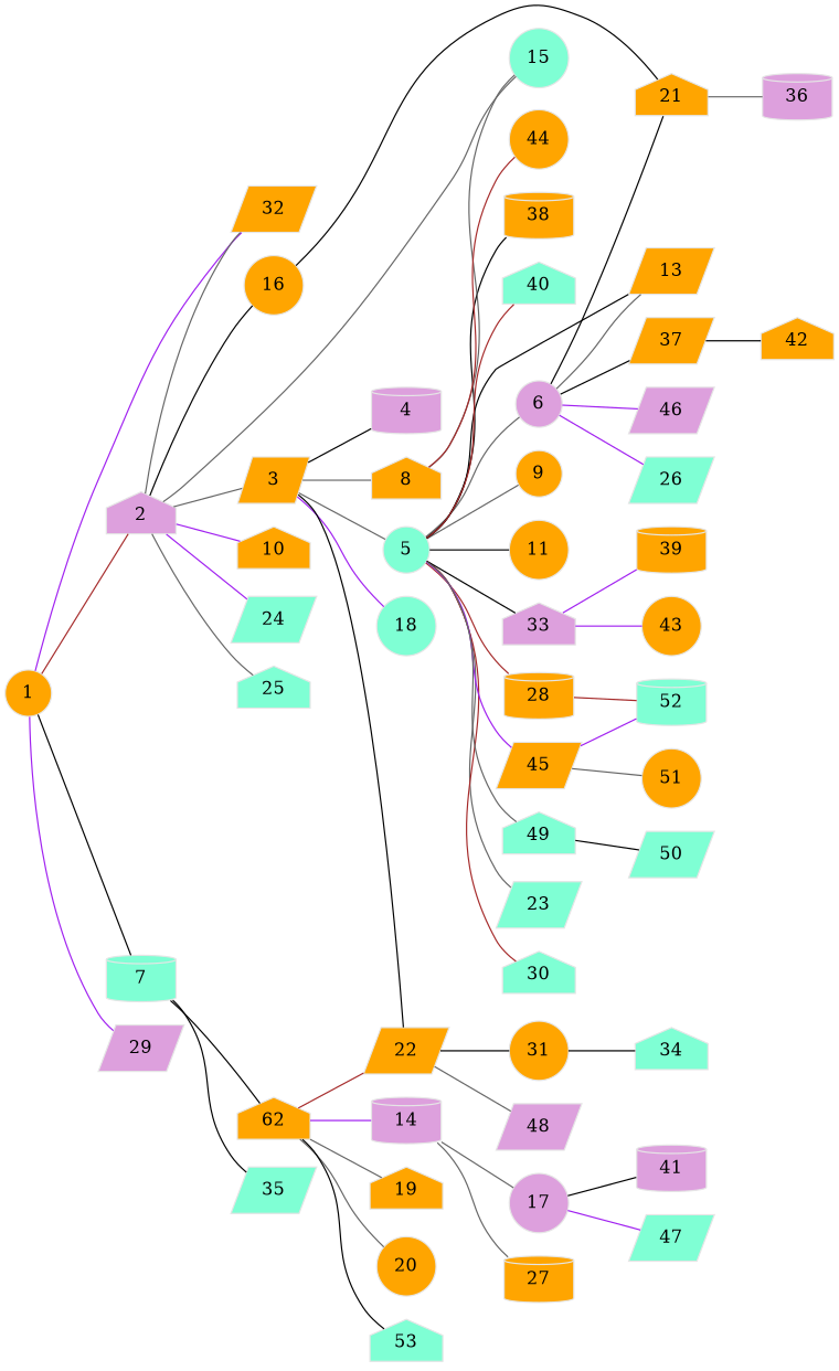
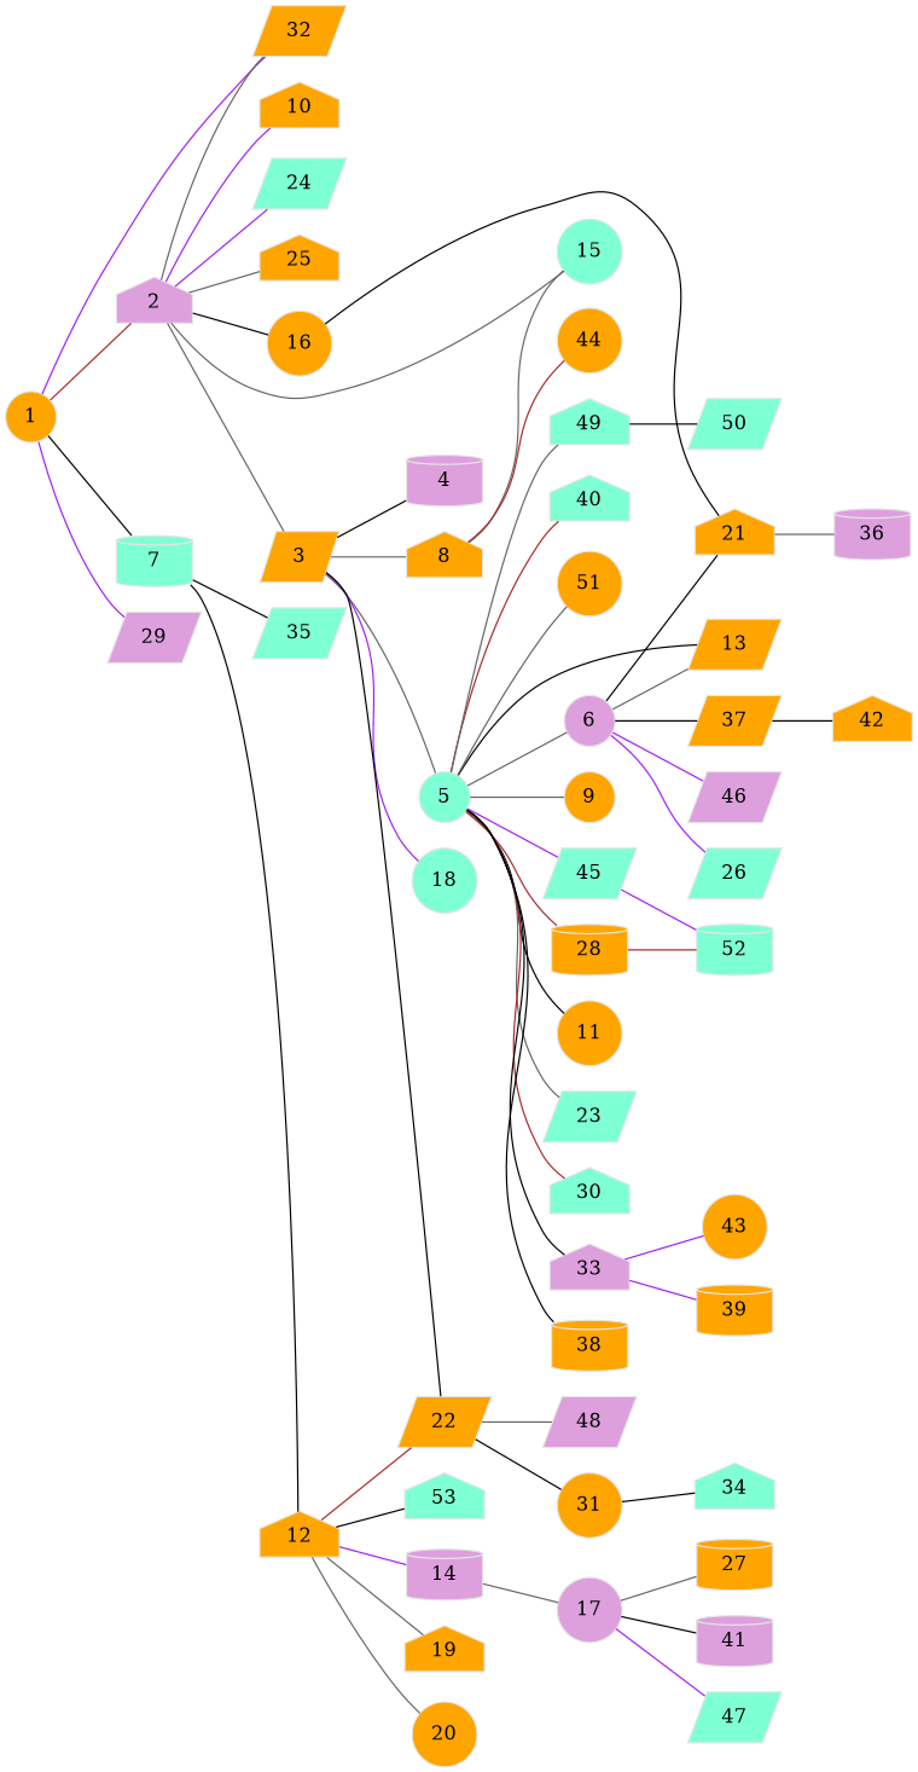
  graph {
    rankdir=LR
    node [color=gray90 fillcolor=orange shape=parallelogram style=filled]
    edge [color=black]
    1 [shape=circle]
    2 [fillcolor=plum shape=house]
    7 [fillcolor=aquamarine shape=cylinder]
    29 [fillcolor=plum]
    32
    3
    10 [shape=house]
    15 [fillcolor=aquamarine shape=circle]
    16 [shape=circle]
    24 [fillcolor=aquamarine]
-   25 [fillcolor=aquamarine shape=house]
-   12 [shape=house label=62]
+   25 [shape=house]
+   12 [shape=house]
    35 [fillcolor=aquamarine]
    4 [fillcolor=plum shape=cylinder]
    5 [fillcolor=aquamarine shape=circle]
    8 [shape=house]
    18 [fillcolor=aquamarine shape=circle]
    22
    21 [shape=house]
    6 [fillcolor=plum shape=circle]
    9 [shape=circle]
    11 [shape=circle]
    13
    23 [fillcolor=aquamarine]
    28 [shape=cylinder]
    30 [fillcolor=aquamarine shape=house]
    33 [fillcolor=plum shape=house]
    38 [shape=cylinder]
    40 [fillcolor=aquamarine shape=house]
-   45
+   45 [fillcolor=aquamarine]
    49 [fillcolor=aquamarine shape=house]
    51 [shape=circle]
    44 [shape=circle]
    31 [shape=circle]
    48 [fillcolor=plum]
    26 [fillcolor=aquamarine]
    37
    46 [fillcolor=plum]
    52 [fillcolor=aquamarine shape=cylinder]
    39 [shape=cylinder]
    43 [shape=circle]
    50 [fillcolor=aquamarine]
    36 [fillcolor=plum shape=cylinder]
    42 [shape=house]
    14 [fillcolor=plum shape=cylinder]
    19 [shape=house]
    20 [shape=circle]
    53 [fillcolor=aquamarine shape=house]
    17 [fillcolor=plum shape=circle]
    27 [shape=cylinder]
    41 [fillcolor=plum shape=cylinder]
    47 [fillcolor=aquamarine]
    34 [fillcolor=aquamarine shape=house]
    1 -- 2 [color=brown]
    1 -- 7
    1 -- 29 [color=purple]
    1 -- 32 [color=purple]
    2 -- 32 [color=gray40]
    2 -- 3 [color=gray40]
    2 -- 10 [color=purple]
    2 -- 15 [color=gray40]
    2 -- 16
    2 -- 24 [color=purple]
    2 -- 25 [color=gray40]
    7 -- 12
    7 -- 35
    3 -- 4
    3 -- 5 [color=gray40]
    3 -- 8 [color=gray40]
    3 -- 18 [color=purple]
    3 -- 22
    16 -- 21
    12 -- 22 [color=brown]
    12 -- 14 [color=purple]
    12 -- 19 [color=gray40]
    12 -- 20 [color=gray40]
    12 -- 53
    5 -- 6 [color=gray40]
    5 -- 9 [color=gray40]
    5 -- 11
    5 -- 13
    5 -- 23 [color=gray40]
    5 -- 28 [color=brown]
    5 -- 30 [color=brown]
    5 -- 33
    5 -- 38
    5 -- 40 [color=brown]
    5 -- 45 [color=purple]
    5 -- 49 [color=gray40]
-   45 -- 51 [color=gray40]
+   5 -- 51 [color=gray40]
    8 -- 15 [color=gray40]
    8 -- 44 [color=brown]
    22 -- 31
    22 -- 48 [color=gray40]
    21 -- 36 [color=gray40]
    6 -- 21
    6 -- 13 [color=gray40]
    6 -- 26 [color=purple]
    6 -- 37
    6 -- 46 [color=purple]
    28 -- 52 [color=brown]
    33 -- 39 [color=purple]
    33 -- 43 [color=purple]
    45 -- 52 [color=purple]
    49 -- 50
    31 -- 34
    37 -- 42
    14 -- 17 [color=gray40]
-   14 -- 27 [color=gray40]
+   17 -- 27 [color=gray40]
    17 -- 41
    17 -- 47 [color=purple]
  }
